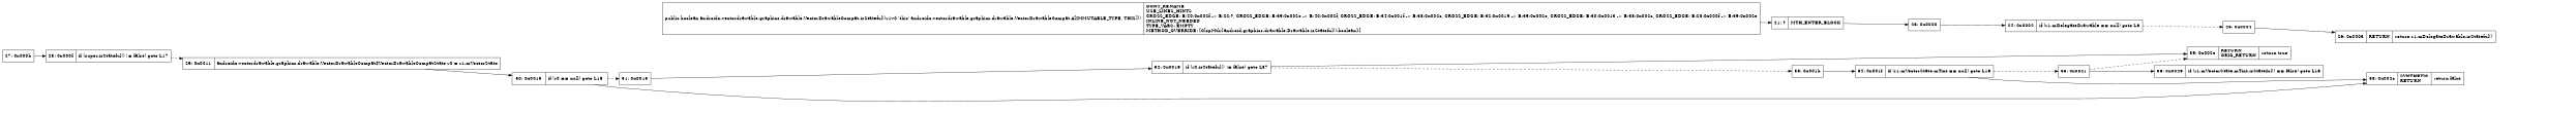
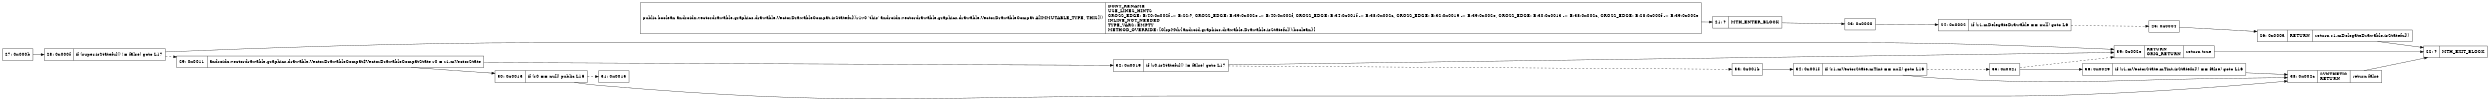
  digraph {
    rankdir=LR
    node [shape=record]
    n1 [label="{21\:\ ?|MTH_ENTER_BLOCK\l}"]
    n2 [label="{23\:\ 0x0000}"]
    n3 [label="{24\:\ 0x0002|if (r1.mDelegateDrawable == null) goto L6\l}"]
    n4 [label="{25\:\ 0x0004}"]
    n5 [label="{26\:\ 0x000a|RETURN\l|return r1.mDelegateDrawable.isStateful()\l}"]
    n6 [label="{27\:\ 0x000b}"]
    n7 [label="{28\:\ 0x000f|if (super.isStateful() != false) goto L17\l}"]
+   n8 [label="{22\:\ ?|MTH_EXIT_BLOCK\l}"]
    n9 [label="{29\:\ 0x0011|androidx.vectordrawable.graphics.drawable.VectorDrawableCompat$VectorDrawableCompatState r0 = r1.mVectorState\l}"]
    n10 [label="{39\:\ 0x002e|RETURN\lORIG_RETURN\l|return true\l}"]
-   n11 [label="{30\:\ 0x0013|if (r0 == null) goto L16\l}"]
+   n11 [label="{30\:\ 0x0013|if (r0 == null) public L16\l}"]
    n12 [label="{31\:\ 0x0015}"]
    n13 [label="{38\:\ 0x002c|SYNTHETIC\lRETURN\l|return false\l}"]
-   n14 [label="{32\:\ 0x0019|if (r0.isStateful() != false) goto L87\l}"]
+   n14 [label="{32\:\ 0x0019|if (r0.isStateful() != false) goto L17\l}"]
    n15 [label="{33\:\ 0x001b}"]
    n16 [label="{34\:\ 0x001f|if (r1.mVectorState.mTint == null) goto L16\l}"]
    n17 [label="{35\:\ 0x0021}"]
    n18 [label="{36\:\ 0x0029|if (r1.mVectorState.mTint.isStateful() == false) goto L16\l}"]
    n19 [label="{public boolean androidx.vectordrawable.graphics.drawable.VectorDrawableCompat.isStateful((r1v0 'this' androidx.vectordrawable.graphics.drawable.VectorDrawableCompat A[IMMUTABLE_TYPE, THIS]))  | DONT_RENAME\lUSE_LINES_HINTS\lCROSS_EDGE: B:40:0x002f \-\> B:22:?, CROSS_EDGE: B:39:0x002e \-\> B:40:0x002f, CROSS_EDGE: B:34:0x001f \-\> B:38:0x002c, CROSS_EDGE: B:32:0x0019 \-\> B:39:0x002e, CROSS_EDGE: B:30:0x0013 \-\> B:38:0x002c, CROSS_EDGE: B:28:0x000f \-\> B:39:0x002e\lINLINE_NOT_NEEDED\lTYPE_VARS: EMPTY\lMETHOD_OVERRIDE: [ClspMth\{android.graphics.drawable.Drawable.isStateful():boolean\}]\l}"]
    n1 -> n2
    n2 -> n3
    n3 -> n4 [style=dashed]
    n4 -> n5
+   n5 -> n8
    n6 -> n7
    n7 -> n9 [style=dashed]
+   n7 -> n10
    n9 -> n11
+   n10 -> n8
    n11 -> n12 [style=dashed]
    n11 -> n13
-   n12 -> n14
+   n9 -> n14
+   n13 -> n8
    n14 -> n10
    n14 -> n15 [style=dashed]
    n15 -> n16
    n16 -> n13
    n16 -> n17 [style=dashed]
    n17 -> n10 [style=dashed]
    n17 -> n18
+   n18 -> n13
    n19 -> n1
  }
